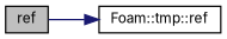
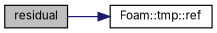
  digraph {
    rankdir=LR
    fontname=Inter
    node [color=black fontname=Inter fontsize=10 shape=record]
-   n1 [fillcolor=grey75 fontcolor=black height=0.2 label=ref style=filled width=0.4]
+   n1 [fillcolor=grey75 fontcolor=black height=0.2 label=residual style=filled width=0.4]
    n2 [height=0.2 label="Foam::tmp::ref" width=0.4]
    n1 -> n2 [color=midnightblue fontname=Inter fontsize=10 labelfontname=Helvetica labelfontsize=10 style=solid]
  }
